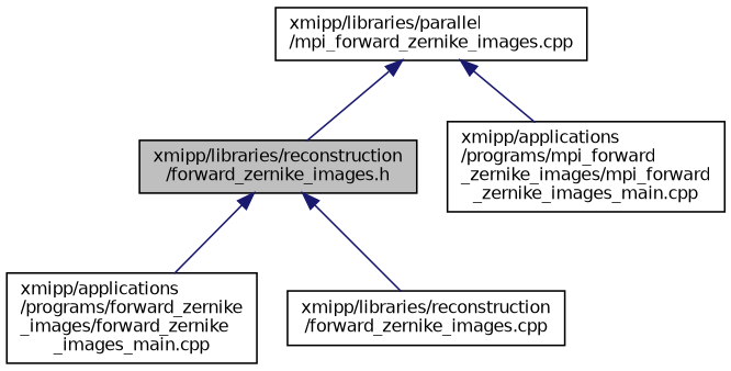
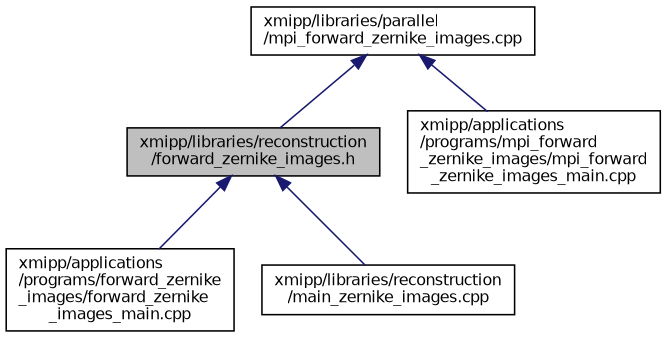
  digraph {
    node [color=black fillcolor=white fontname=Helvetica fontsize=10 shape=record style=filled]
    edge [color=midnightblue dir=back fontname=Helvetica fontsize=10 labelfontname=Helvetica labelfontsize=10 style=solid]
    n1 [fillcolor=grey75 fontcolor=black height=0.2 label="xmipp/libraries/reconstruction\l/forward_zernike_images.h" width=0.4]
    n2 [height=0.2 label="xmipp/applications\l/programs/forward_zernike\l_images/forward_zernike\l_images_main.cpp" width=0.4]
-   n3 [height=0.2 label="xmipp/libraries/reconstruction\l/forward_zernike_images.cpp" width=0.4]
+   n3 [height=0.2 label="xmipp/libraries/reconstruction\l/main_zernike_images.cpp" width=0.4]
    n4 [height=0.2 label="xmipp/libraries/parallel\l/mpi_forward_zernike_images.cpp" width=0.4]
    n5 [height=0.2 label="xmipp/applications\l/programs/mpi_forward\l_zernike_images/mpi_forward\l_zernike_images_main.cpp" width=0.4]
    n1 -> n2
    n1 -> n3
    n4 -> n1
    n4 -> n5
  }
